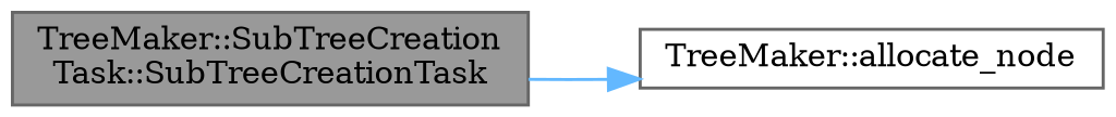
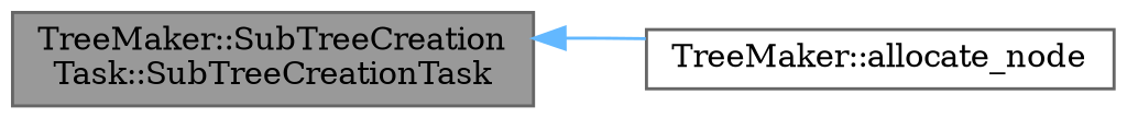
  digraph {
    rankdir=LR
    fontname="DejaVu Serif"
    node [fontname="DejaVu Serif" fontsize=10 shape=box style=filled]
    n1 [color=gray40 fillcolor=grey60 fontcolor=black height=0.2 label="TreeMaker::SubTreeCreation\lTask::SubTreeCreationTask" width=0.4]
    n2 [color=grey40 fillcolor=white height=0.2 label="TreeMaker::allocate_node" width=0.4]
-   n1 -> n2 [color=steelblue1 fontname="DejaVu Serif" fontsize=10 labelfontname=Helvetica labelfontsize=10 style=solid]
+   n2 -> n1 [color=steelblue1 fontname="DejaVu Serif" fontsize=10 labelfontname=Helvetica labelfontsize=10 style=solid]
  }
